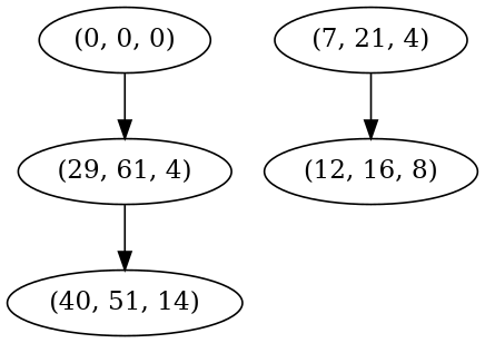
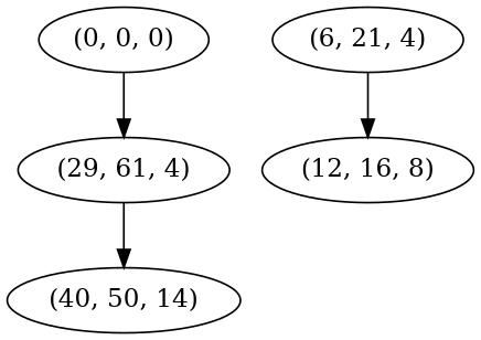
  digraph {
    "(0, 0, 0)"
    "(29, 61, 4)"
-   "(7, 21, 4)"
+   "(7, 21, 4)" [label="(6, 21, 4)"]
    "(12, 16, 8)"
-   "(40, 50, 14)" [label="(40, 51, 14)"]
+   "(40, 50, 14)"
    "(0, 0, 0)" -> "(29, 61, 4)"
    "(29, 61, 4)" -> "(40, 50, 14)"
    "(7, 21, 4)" -> "(12, 16, 8)"
  }
